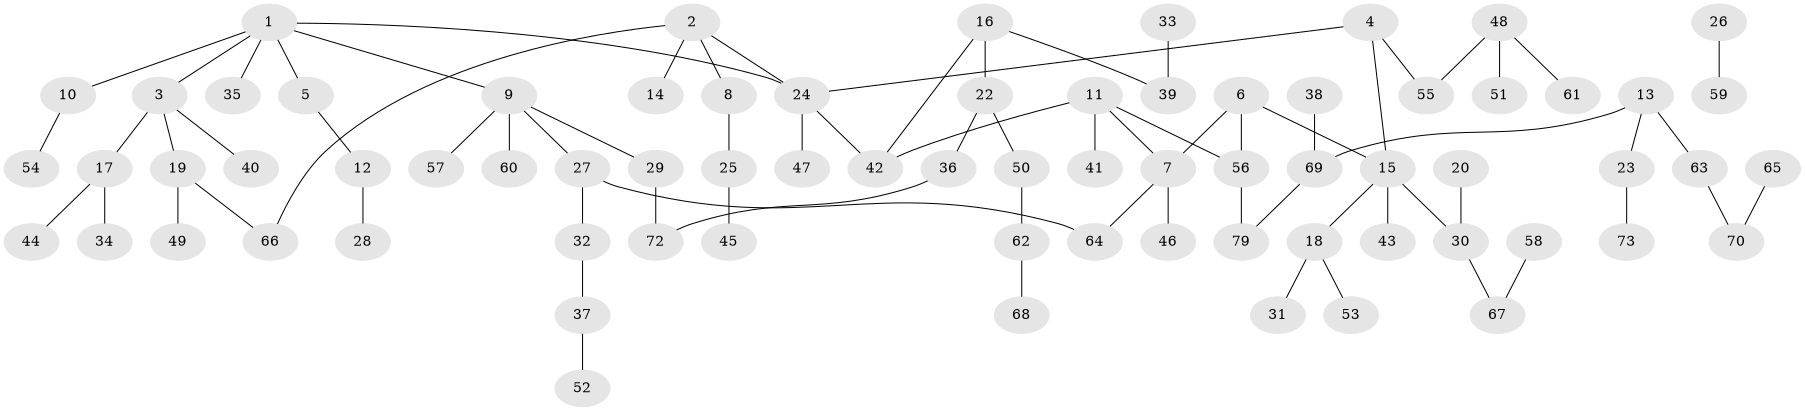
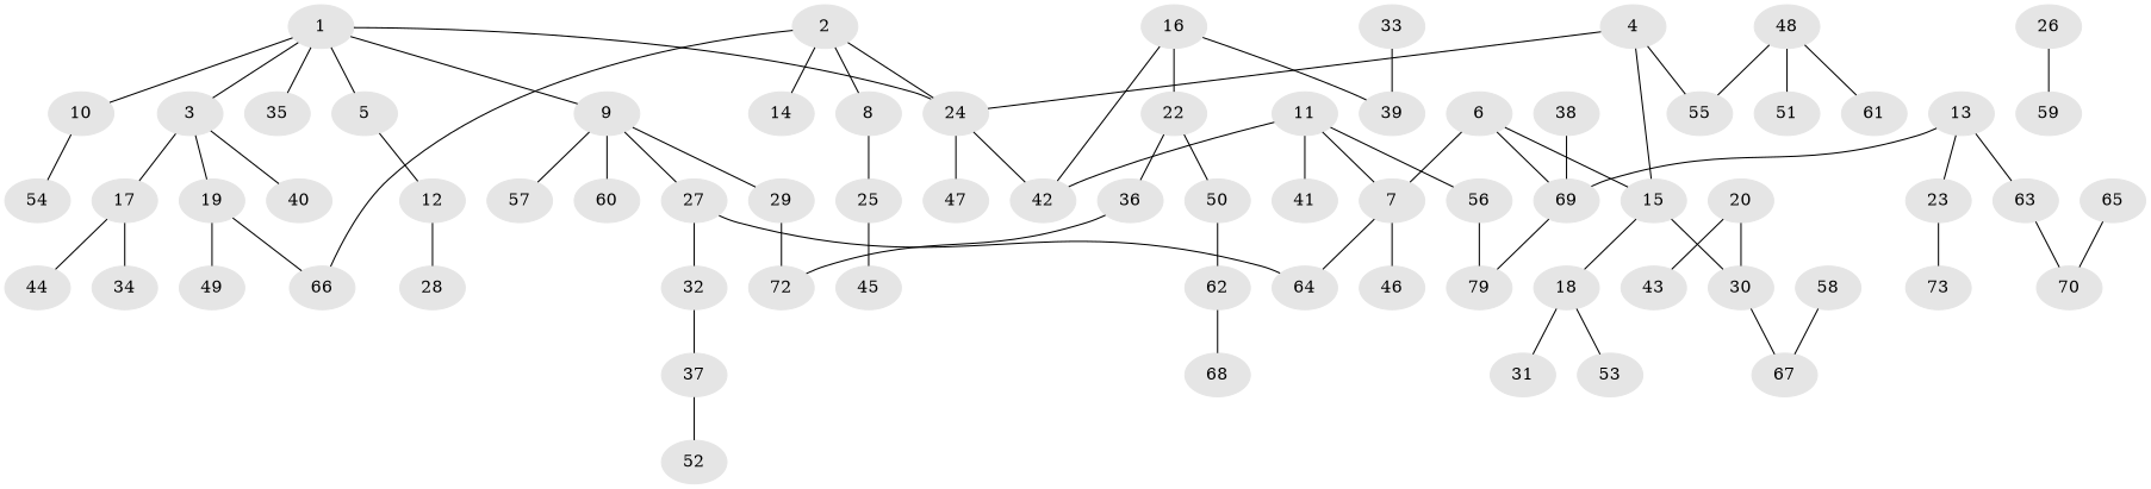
  graph {
    node [color=gray90 style=filled]
    edge [weight=1.0]
    1
    3
    5
    9
    10
    24
    35
    17
    19
    40
    12
    27
    29
    57
    60
    54
    42
    47
    2
    8
    14
    66
    25
    34
    44
    49
    4
    15
    55
    18
    30
    43
    28
    6
    7
    69
    46
    64
    n39 [label=79]
    45
    32
    72
    11
    41
    56
    26
    59
    13
    23
    63
    73
    70
    31
    53
    67
    16
    22
    39
    36
    50
    20
    62
    37
    52
    33
    38
    48
    51
    61
    68
    58
    65
    1 -- 3
    1 -- 5
    1 -- 9
    1 -- 10
    1 -- 24
    1 -- 35
    3 -- 17
    3 -- 19
    3 -- 40
    5 -- 12
    9 -- 27
    9 -- 29
    9 -- 57
    9 -- 60
    10 -- 54
    24 -- 42
    24 -- 47
    17 -- 34
    17 -- 44
    19 -- 66
    19 -- 49
    12 -- 28
    27 -- 64
    27 -- 32
    29 -- 72
    2 -- 24
    2 -- 8
    2 -- 14
    2 -- 66
    8 -- 25
    25 -- 45
    4 -- 24
    4 -- 15
    4 -- 55
    15 -- 18
    15 -- 30
-   15 -- 43
+   20 -- 43
    18 -- 31
    18 -- 53
    30 -- 67
    6 -- 15
    6 -- 7
-   6 -- 56
+   6 -- 69
    7 -- 46
    7 -- 64
    69 -- n39
    32 -- 37
    11 -- 42
    11 -- 7
    11 -- 41
    11 -- 56
    56 -- n39
    26 -- 59
    13 -- 69
    13 -- 23
    13 -- 63
    23 -- 73
    63 -- 70
    16 -- 42
    16 -- 22
    16 -- 39
    22 -- 36
    22 -- 50
    36 -- 72
    50 -- 62
    20 -- 30
    62 -- 68
    37 -- 52
    33 -- 39
    38 -- 69
    48 -- 55
    48 -- 51
    48 -- 61
    58 -- 67
    65 -- 70
  }
